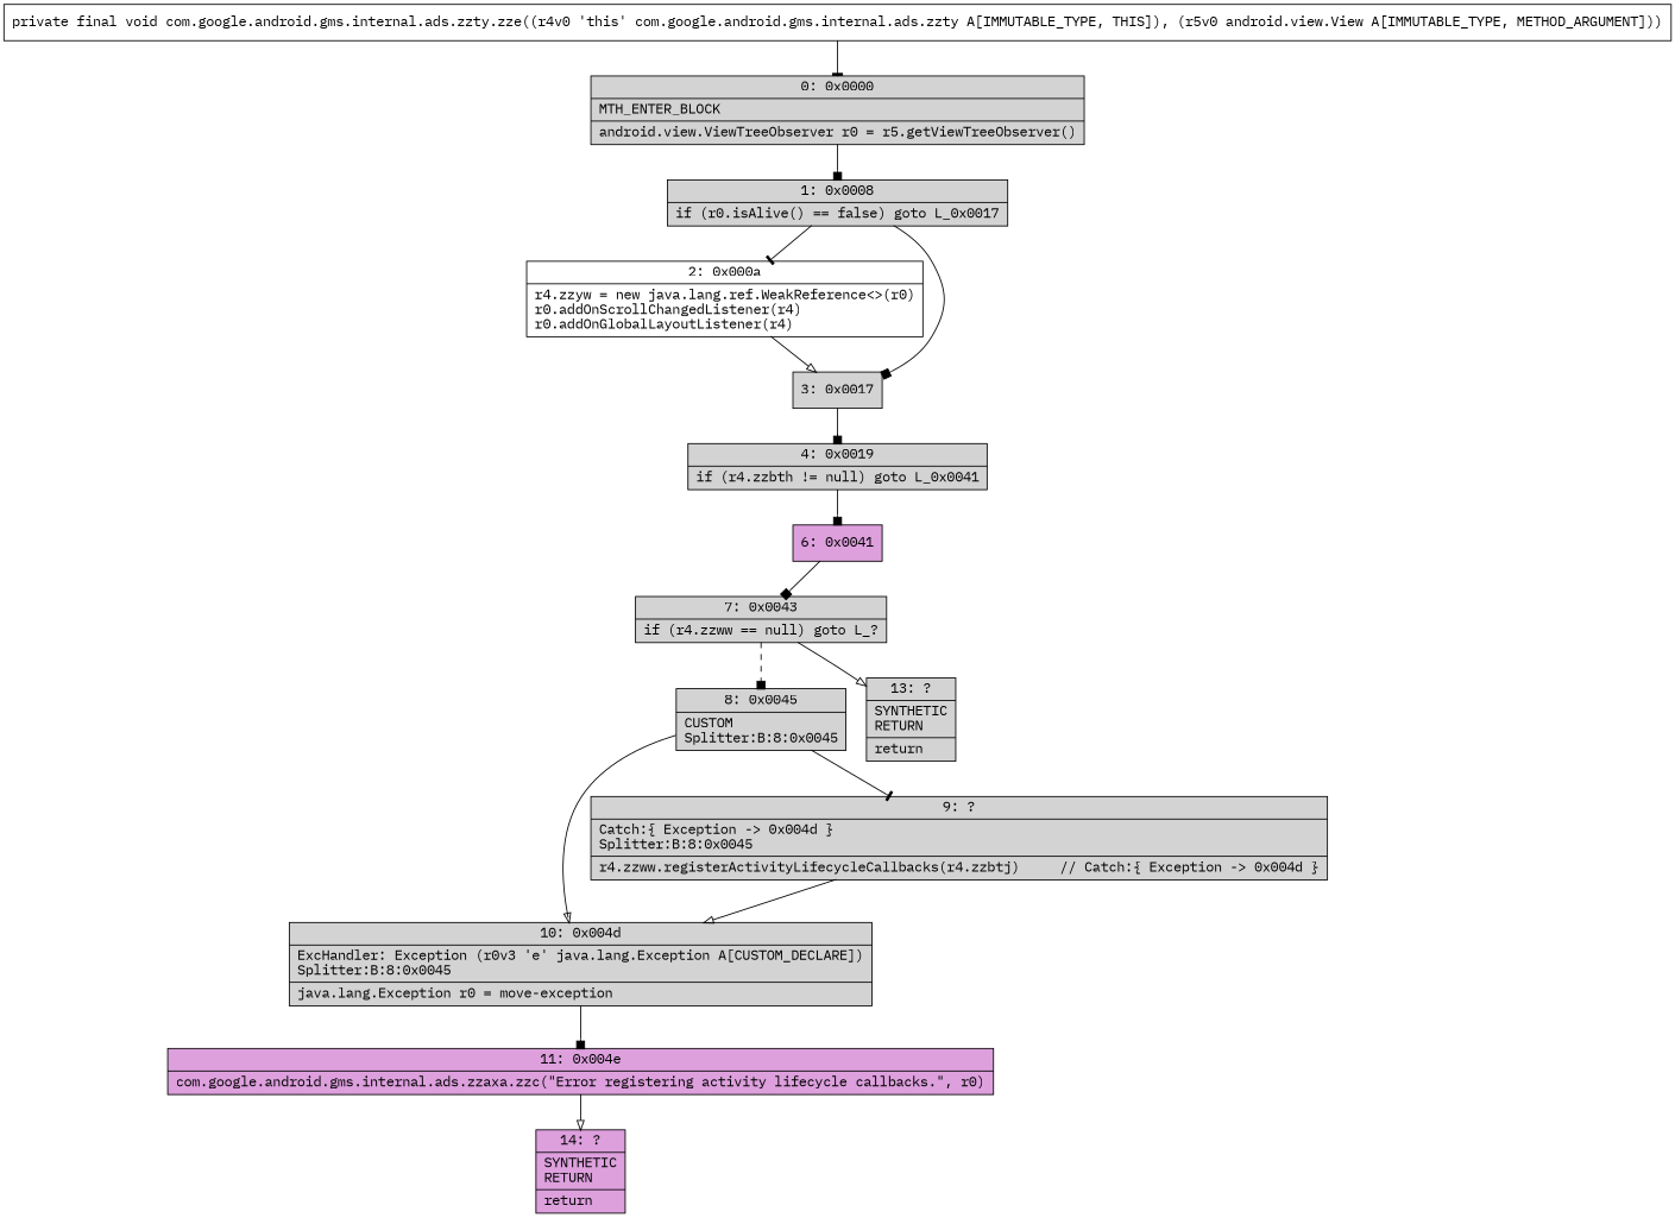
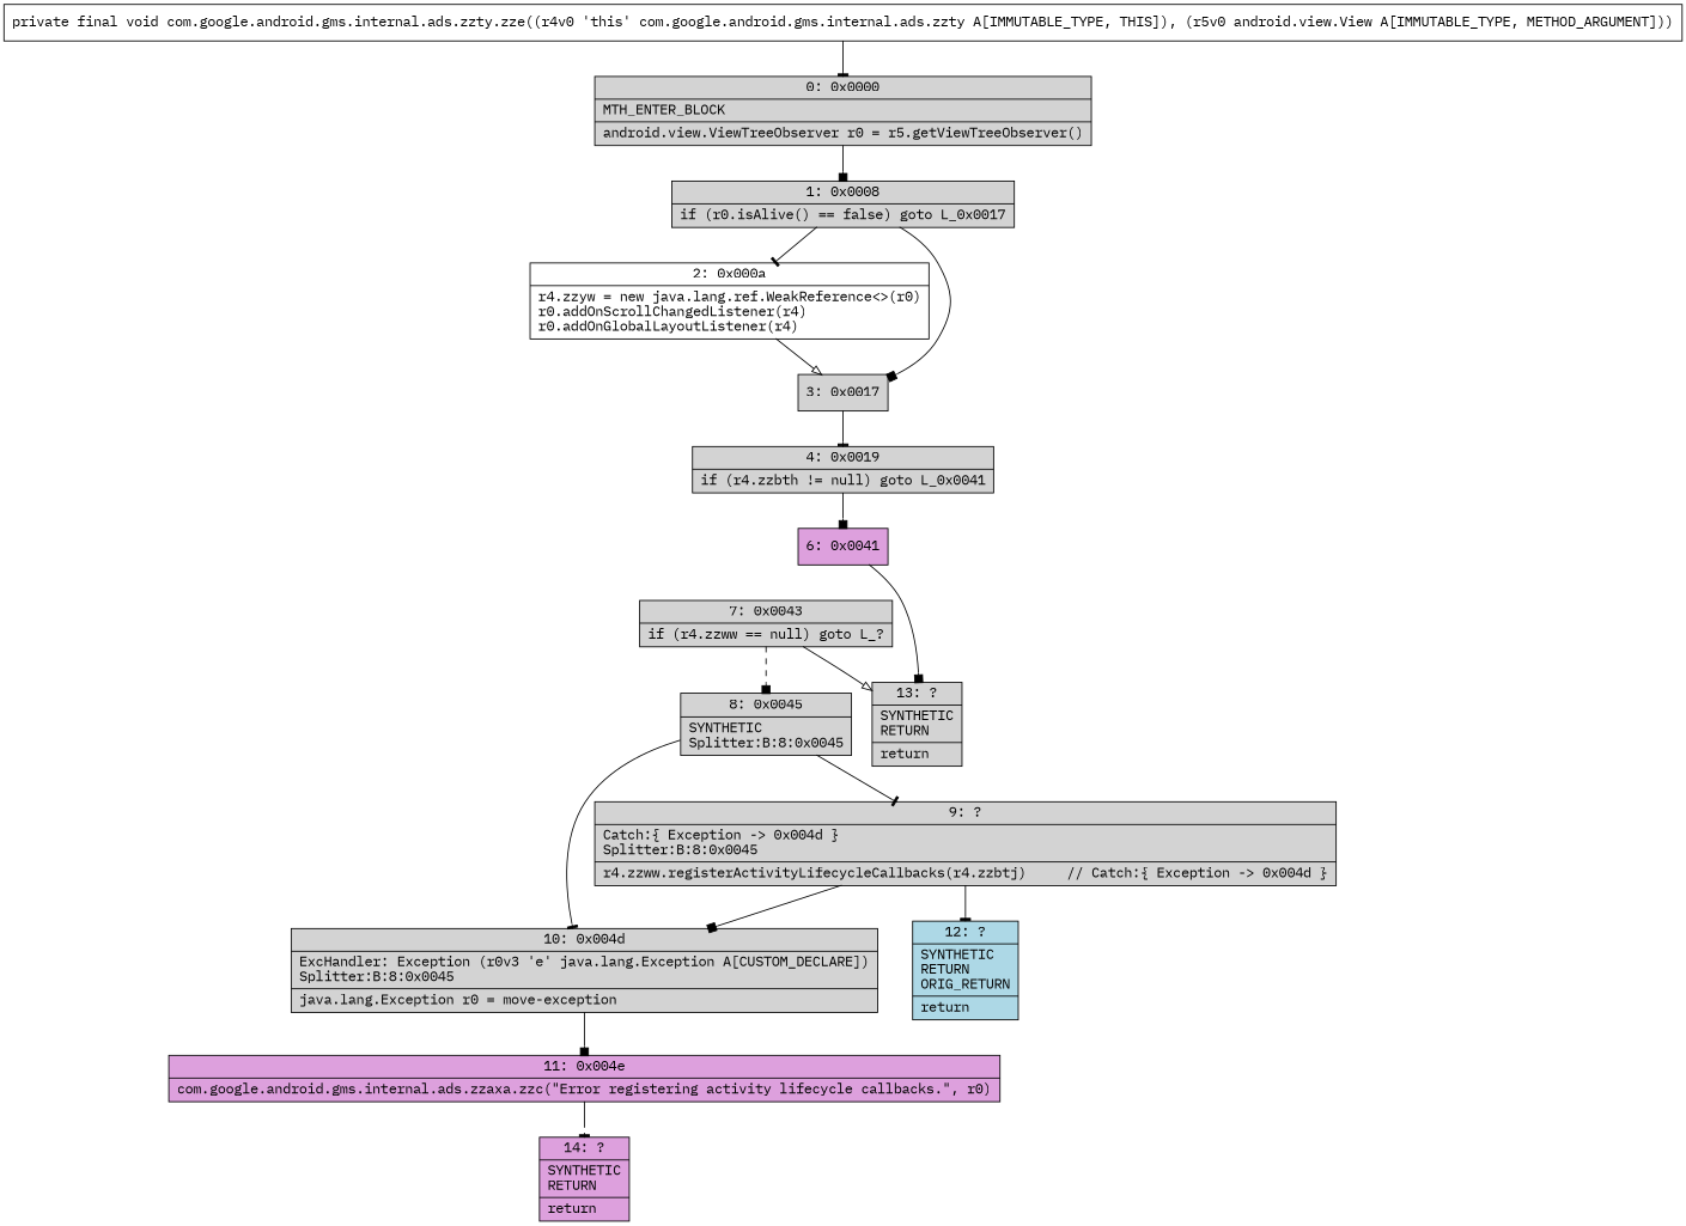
  digraph {
    fontname="IBM Plex Mono"
    node [fillcolor=lightgrey fontname="IBM Plex Mono" shape=record style=filled]
    edge [arrowhead=box fontname="IBM Plex Mono"]
    n1 [label="{0\:\ 0x0000|MTH_ENTER_BLOCK\l|android.view.ViewTreeObserver r0 = r5.getViewTreeObserver()\l}"]
    n2 [label="{1\:\ 0x0008|if (r0.isAlive() == false) goto L_0x0017\l}"]
    n3 [fillcolor=white label="{2\:\ 0x000a|r4.zzyw = new java.lang.ref.WeakReference\<\>(r0)\lr0.addOnScrollChangedListener(r4)\lr0.addOnGlobalLayoutListener(r4)\l}"]
    n4 [label="{3\:\ 0x0017}"]
    n5 [label="{4\:\ 0x0019|if (r4.zzbth != null) goto L_0x0041\l}"]
    n6 [fillcolor=plum label="{6\:\ 0x0041}"]
    n7 [label="{7\:\ 0x0043|if (r4.zzww == null) goto L_?\l}"]
-   n8 [label="{8\:\ 0x0045|CUSTOM\lSplitter:B:8:0x0045\l}"]
+   n8 [label="{8\:\ 0x0045|SYNTHETIC\lSplitter:B:8:0x0045\l}"]
    n9 [label="{13\:\ ?|SYNTHETIC\lRETURN\l|return\l}"]
    n10 [label="{9\:\ ?|Catch:\{ Exception \-\> 0x004d \}\lSplitter:B:8:0x0045\l|r4.zzww.registerActivityLifecycleCallbacks(r4.zzbtj)     \/\/ Catch:\{ Exception \-\> 0x004d \}\l}"]
    n11 [label="{10\:\ 0x004d|ExcHandler: Exception (r0v3 'e' java.lang.Exception A[CUSTOM_DECLARE])\lSplitter:B:8:0x0045\l|java.lang.Exception r0 = move\-exception\l}"]
+   n12 [fillcolor=lightblue label="{12\:\ ?|SYNTHETIC\lRETURN\lORIG_RETURN\l|return\l}"]
    n13 [fillcolor=plum label="{11\:\ 0x004e|com.google.android.gms.internal.ads.zzaxa.zzc(\"Error registering activity lifecycle callbacks.\", r0)\l}"]
    n14 [fillcolor=plum label="{14\:\ ?|SYNTHETIC\lRETURN\l|return\l}"]
    n15 [fillcolor=white label="{private final void com.google.android.gms.internal.ads.zzty.zze((r4v0 'this' com.google.android.gms.internal.ads.zzty A[IMMUTABLE_TYPE, THIS]), (r5v0 android.view.View A[IMMUTABLE_TYPE, METHOD_ARGUMENT])) }"]
    n1 -> n2
    n2 -> n3 [arrowhead=tee style=solid]
    n2 -> n4
    n3 -> n4 [arrowhead=onormal]
-   n4 -> n5
+   n4 -> n5 [arrowhead=tee]
    n5 -> n6
-   n6 -> n7
+   n6 -> n9
    n7 -> n8 [style=dashed]
    n7 -> n9 [arrowhead=onormal]
    n8 -> n10 [arrowhead=tee]
-   n8 -> n11 [arrowhead=onormal]
-   n10 -> n11 [arrowhead=onormal]
+   n8 -> n11 [arrowhead=tee]
+   n10 -> n11
+   n10 -> n12 [arrowhead=tee]
    n11 -> n13
-   n13 -> n14 [arrowhead=onormal]
+   n13 -> n14 [arrowhead=tee]
    n15 -> n1 [arrowhead=tee]
  }
